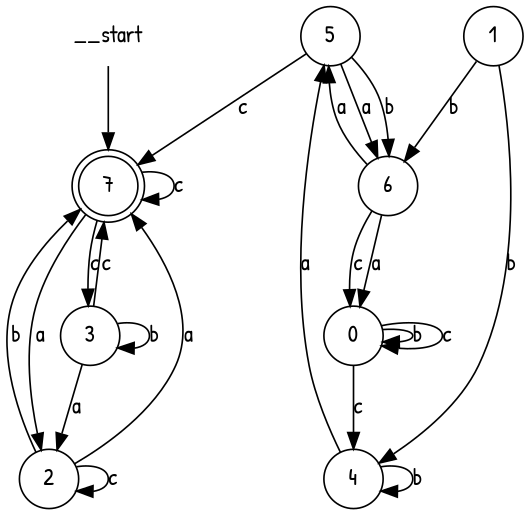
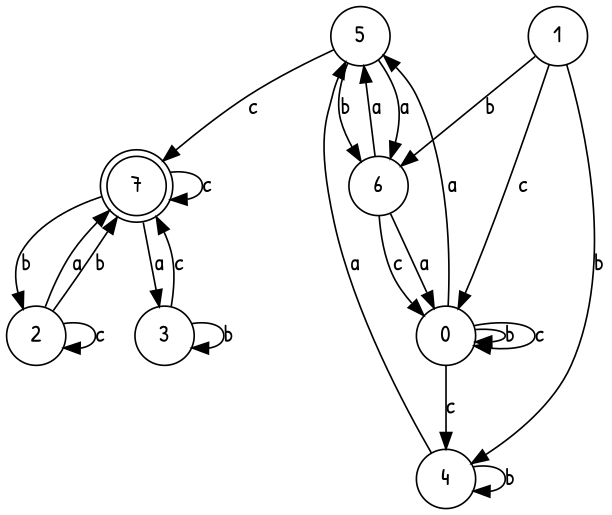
  digraph {
    fontname="Patrick Hand"
    node [fontname="Patrick Hand" shape=circle]
    edge [fontname="Patrick Hand"]
-   __start [shape=none]
    n2 [label=7 shape=doublecircle]
    n3 [label=2]
    n4 [label=3]
    n5 [label=0]
    n6 [label=5]
    n7 [label=4]
    n8 [label=6]
    n9 [label=1]
-   __start -> n2
    n2 -> n2 [label=c]
-   n2 -> n3 [label=a]
-   n2 -> n4 [label=c]
+   n2 -> n3 [label=b]
+   n2 -> n4 [label=a]
    n3 -> n2 [label=a]
    n3 -> n2 [label=b]
    n3 -> n3 [label=c]
    n4 -> n2 [label=c]
-   n4 -> n3 [label=a]
    n4 -> n4 [label=b]
    n5 -> n5 [label=b]
    n5 -> n5 [label=c]
+   n5 -> n6 [label=a]
    n5 -> n7 [label=c]
    n6 -> n2 [label=c]
    n6 -> n8 [label=a]
    n6 -> n8 [label=b]
    n7 -> n6 [label=a]
    n7 -> n7 [label=b]
    n8 -> n5 [label=a]
    n8 -> n5 [label=c]
    n8 -> n6 [label=a]
+   n9 -> n5 [label=c]
    n9 -> n7 [label=b]
    n9 -> n8 [label=b]
  }
